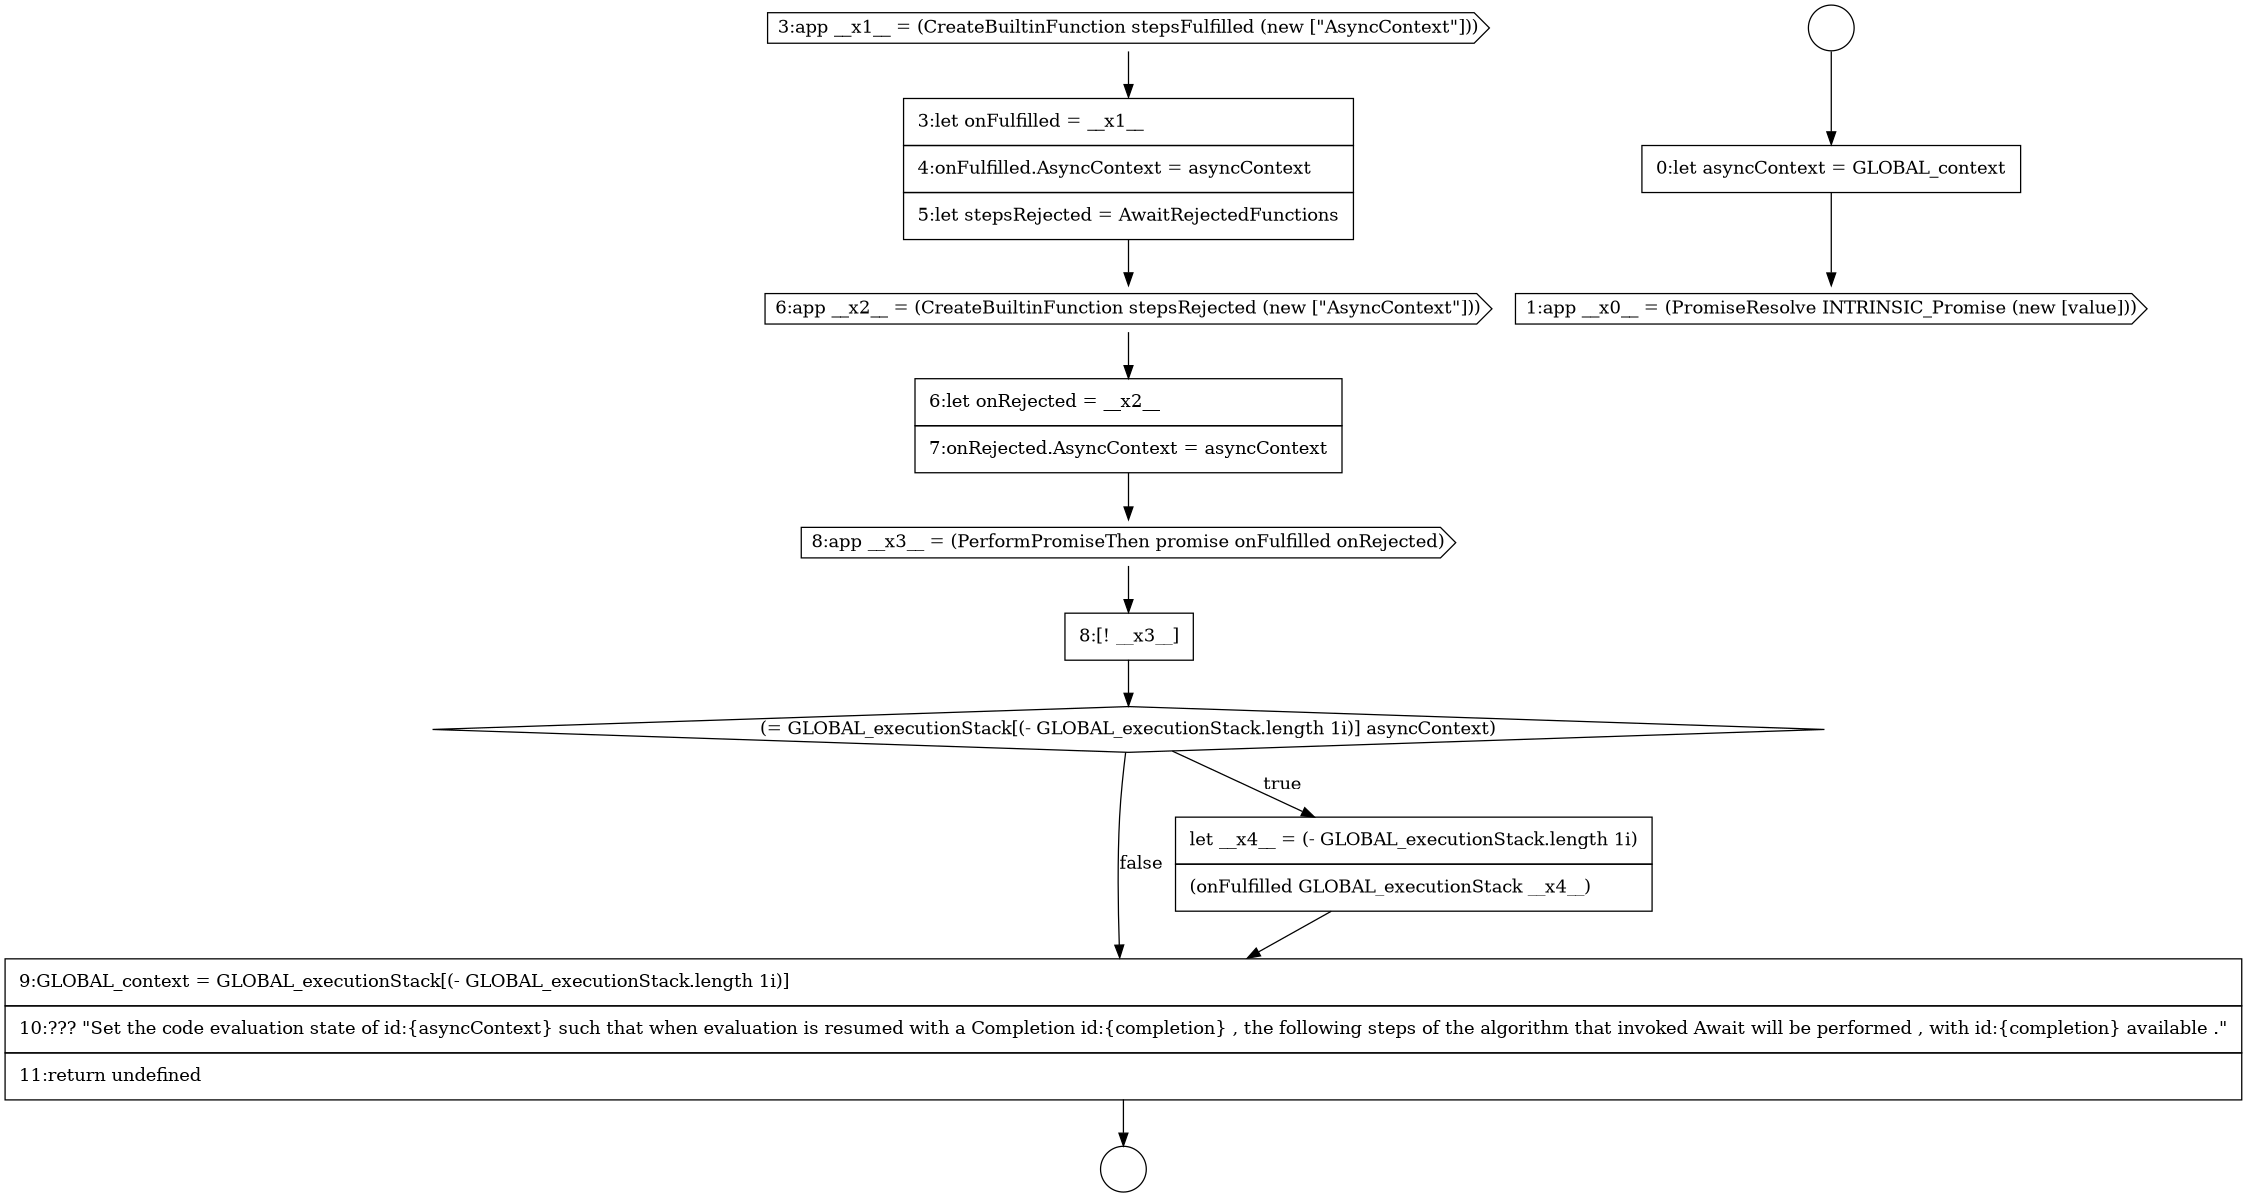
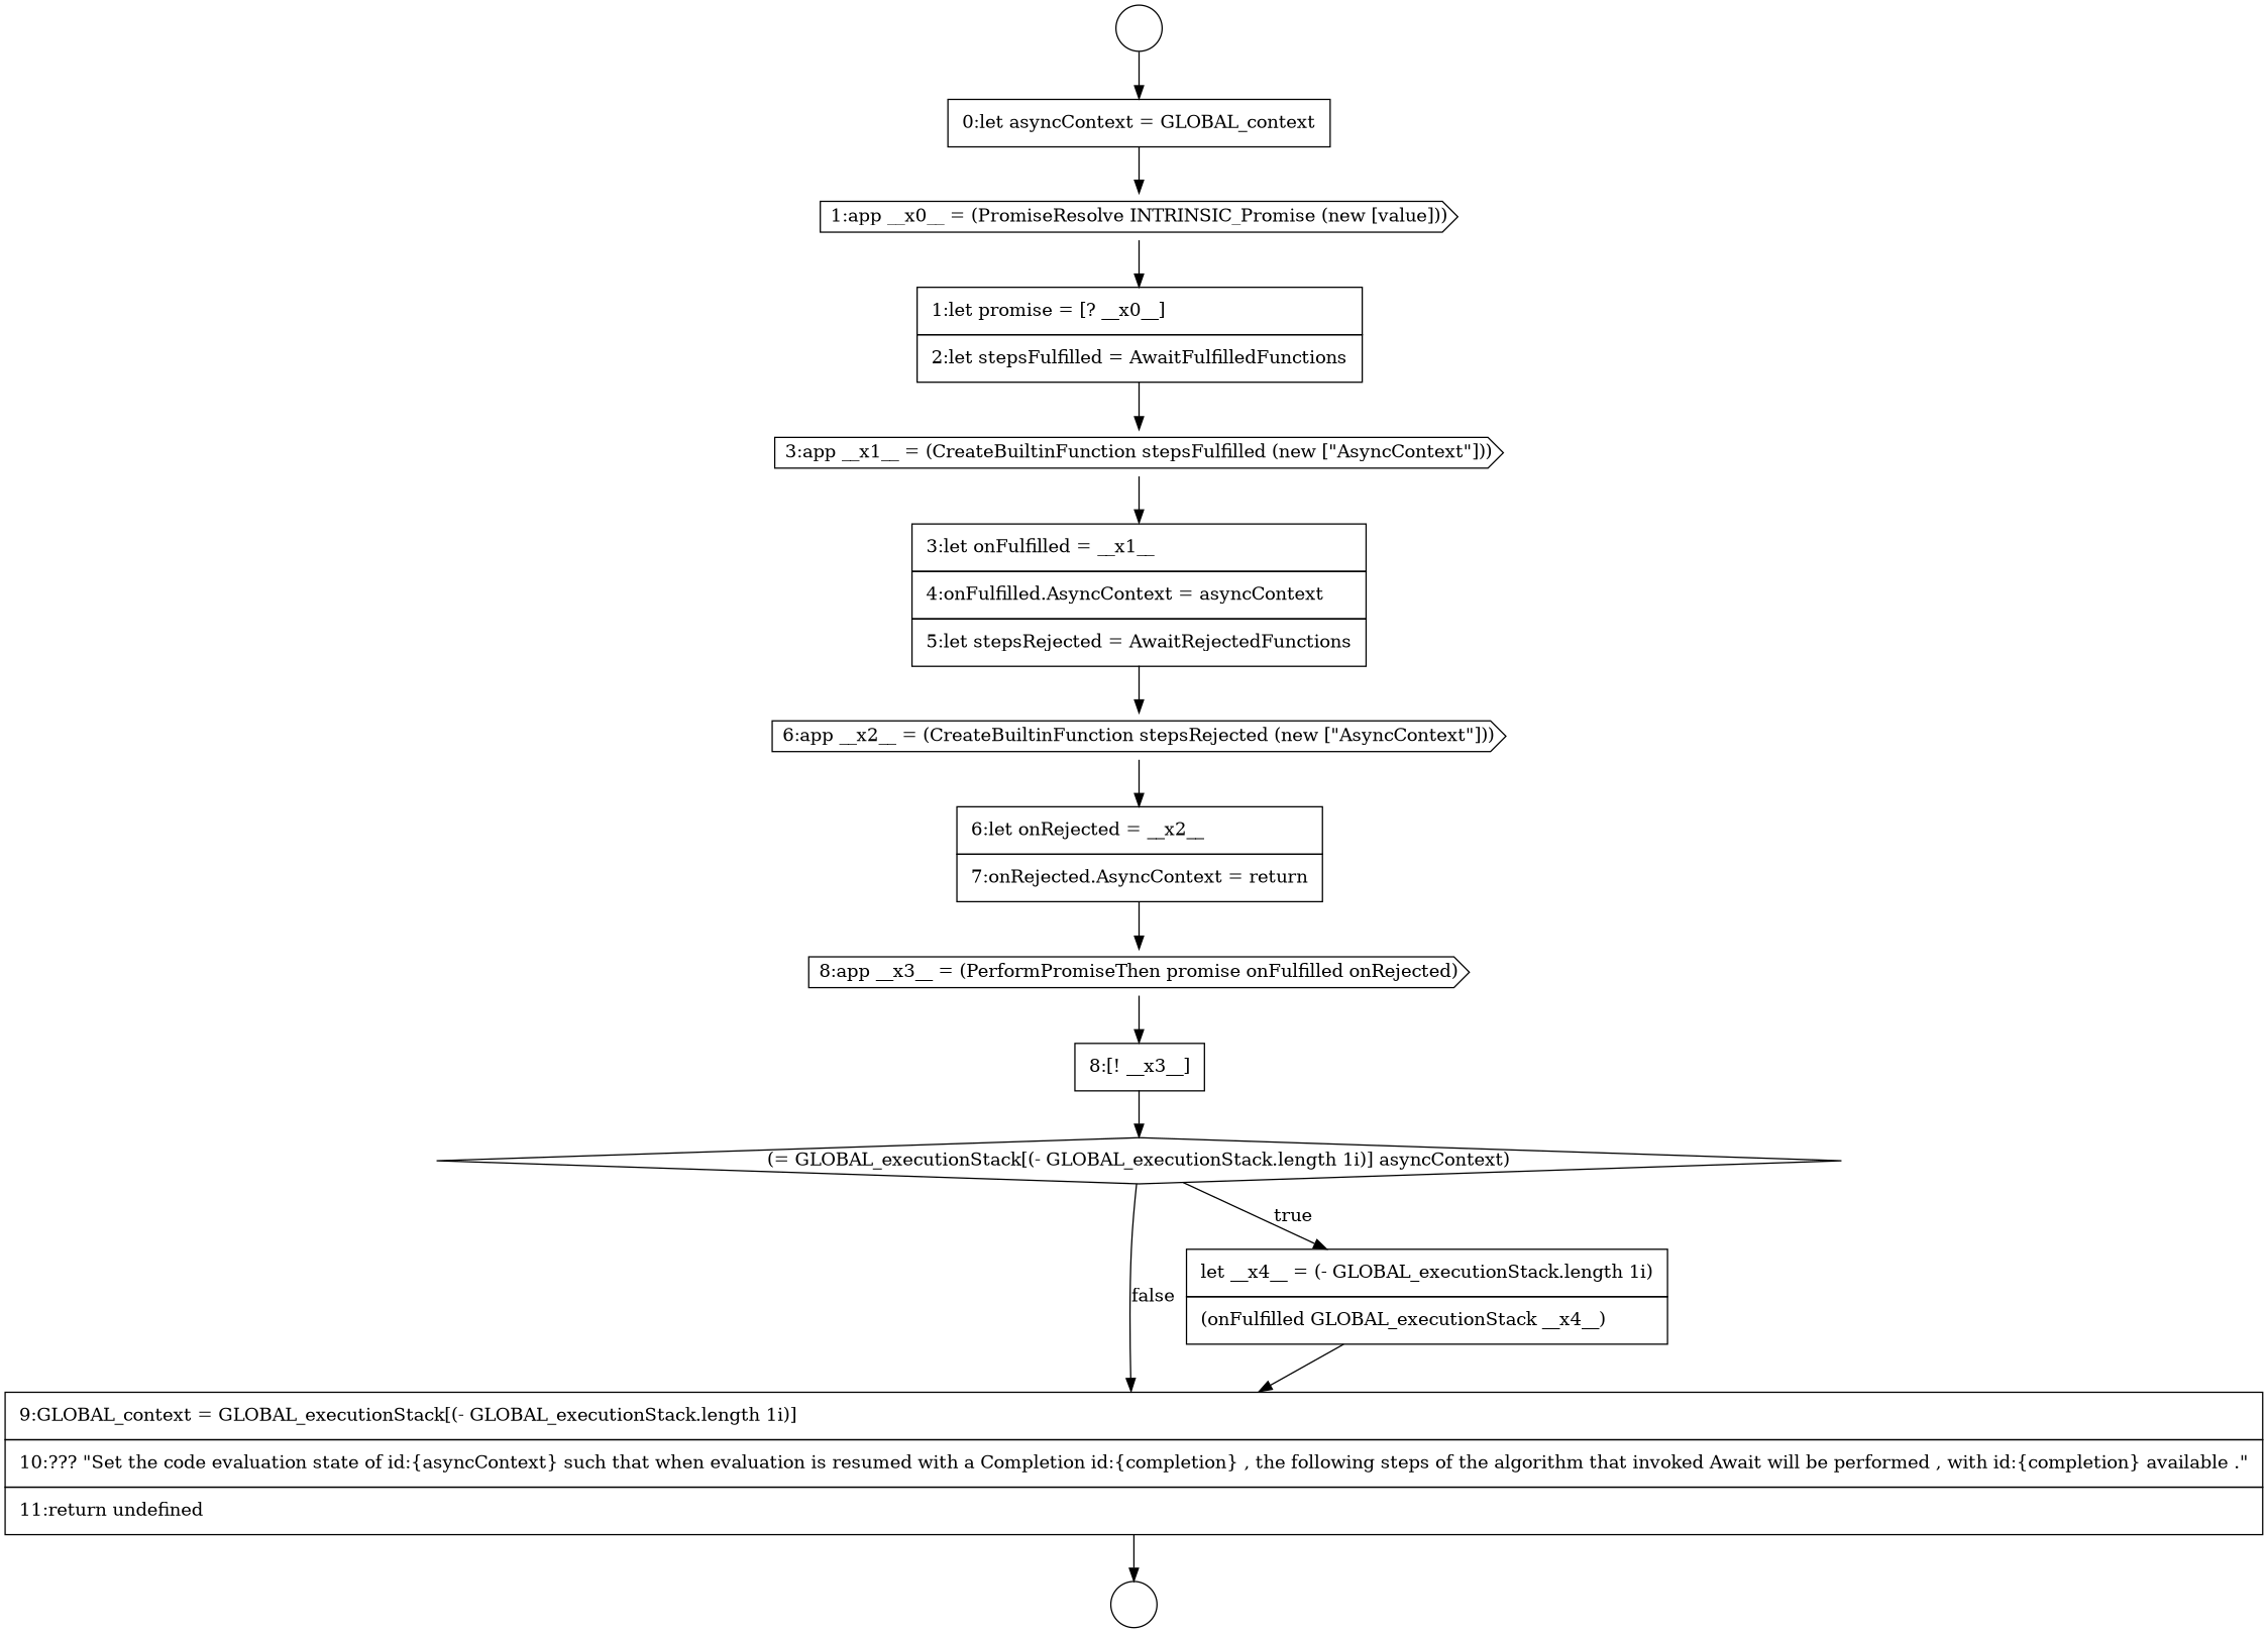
  digraph {
    node [color=black fillcolor=white shape=none style=filled]
    edge [color=black]
    n1 [label=" " shape=circle]
    n2 [label=<<font color="black">     <table border="0" cellborder="1" cellspacing="0" cellpadding="10">       <tr><td align="left">3:let onFulfilled = __x1__</td></tr>       <tr><td align="left">4:onFulfilled.AsyncContext = asyncContext</td></tr>       <tr><td align="left">5:let stepsRejected = AwaitRejectedFunctions</td></tr>     </table>   </font>> margin=0]
    n3 [label=<<font color="black">6:app __x2__ = (CreateBuiltinFunction stepsRejected (new [&quot;AsyncContext&quot;]))</font>> shape=cds]
-   n4 [label=<<font color="black">     <table border="0" cellborder="1" cellspacing="0" cellpadding="10">       <tr><td align="left">6:let onRejected = __x2__</td></tr>       <tr><td align="left">7:onRejected.AsyncContext = asyncContext</td></tr>     </table>   </font>> margin=0]
+   n4 [label=<<font color="black">     <table border="0" cellborder="1" cellspacing="0" cellpadding="10">       <tr><td align="left">6:let onRejected = __x2__</td></tr>       <tr><td align="left">7:onRejected.AsyncContext = return</td></tr>     </table>   </font>> margin=0]
    n5 [label=<<font color="black">     <table border="0" cellborder="1" cellspacing="0" cellpadding="10">       <tr><td align="left">8:[! __x3__]</td></tr>     </table>   </font>> margin=0]
    n6 [label=<<font color="black">(= GLOBAL_executionStack[(- GLOBAL_executionStack.length 1i)] asyncContext)</font>> shape=diamond]
    n7 [label=<<font color="black">     <table border="0" cellborder="1" cellspacing="0" cellpadding="10">       <tr><td align="left">9:GLOBAL_context = GLOBAL_executionStack[(- GLOBAL_executionStack.length 1i)]</td></tr>       <tr><td align="left">10:??? &quot;Set the code evaluation state of id:{asyncContext} such that when evaluation is resumed with a Completion id:{completion} , the following steps of the algorithm that invoked Await will be performed , with id:{completion} available .&quot;</td></tr>       <tr><td align="left">11:return undefined</td></tr>     </table>   </font>> margin=0]
    n8 [label=<<font color="black">     <table border="0" cellborder="1" cellspacing="0" cellpadding="10">       <tr><td align="left">let __x4__ = (- GLOBAL_executionStack.length 1i)</td></tr>       <tr><td align="left">(onFulfilled GLOBAL_executionStack __x4__)</td></tr>     </table>   </font>> margin=0]
    n9 [label=<<font color="black">     <table border="0" cellborder="1" cellspacing="0" cellpadding="10">       <tr><td align="left">0:let asyncContext = GLOBAL_context</td></tr>     </table>   </font>> margin=0]
    n10 [label=<<font color="black">1:app __x0__ = (PromiseResolve INTRINSIC_Promise (new [value]))</font>> shape=cds]
+   n11 [label=<<font color="black">     <table border="0" cellborder="1" cellspacing="0" cellpadding="10">       <tr><td align="left">1:let promise = [? __x0__]</td></tr>       <tr><td align="left">2:let stepsFulfilled = AwaitFulfilledFunctions</td></tr>     </table>   </font>> margin=0]
    n12 [label=<<font color="black">3:app __x1__ = (CreateBuiltinFunction stepsFulfilled (new [&quot;AsyncContext&quot;]))</font>> shape=cds]
    n13 [label=<<font color="black">8:app __x3__ = (PerformPromiseThen promise onFulfilled onRejected)</font>> shape=cds]
    n14 [label=" " shape=circle]
    n2 -> n3
    n3 -> n4
    n4 -> n13
    n5 -> n6
    n6 -> n7 [label=<<font color="black">false</font>>]
    n6 -> n8 [label=<<font color="black">true</font>>]
    n7 -> n1
    n8 -> n7
    n9 -> n10
+   n10 -> n11
+   n11 -> n12
    n12 -> n2
    n13 -> n5
    n14 -> n9
  }
